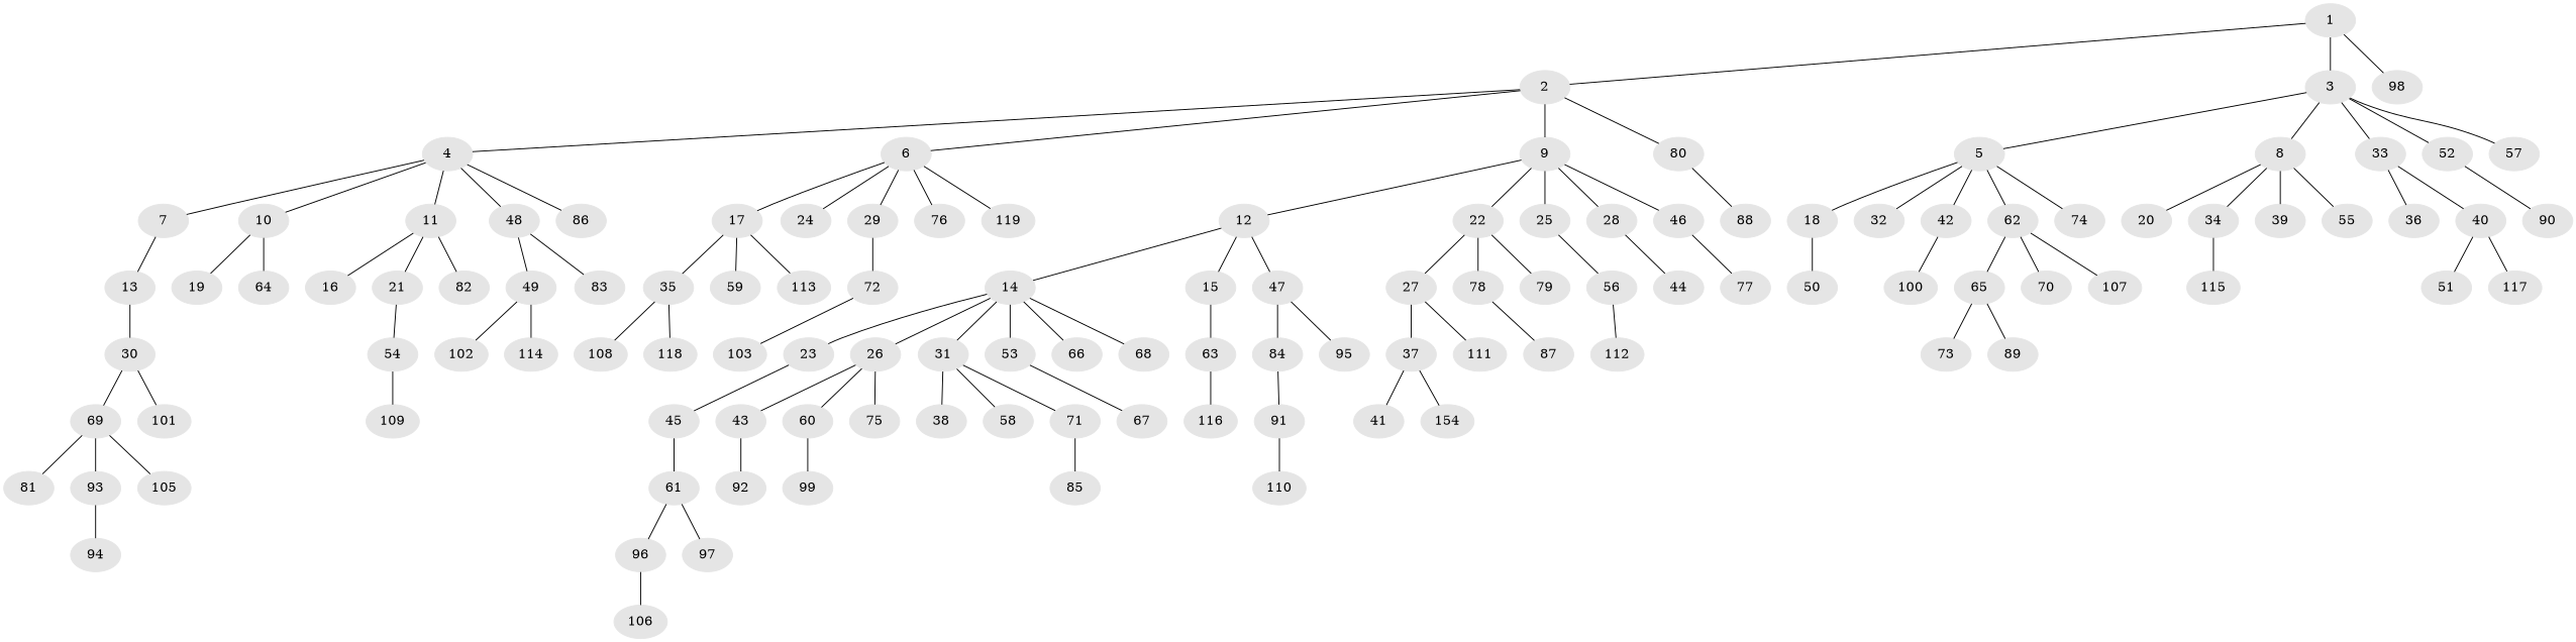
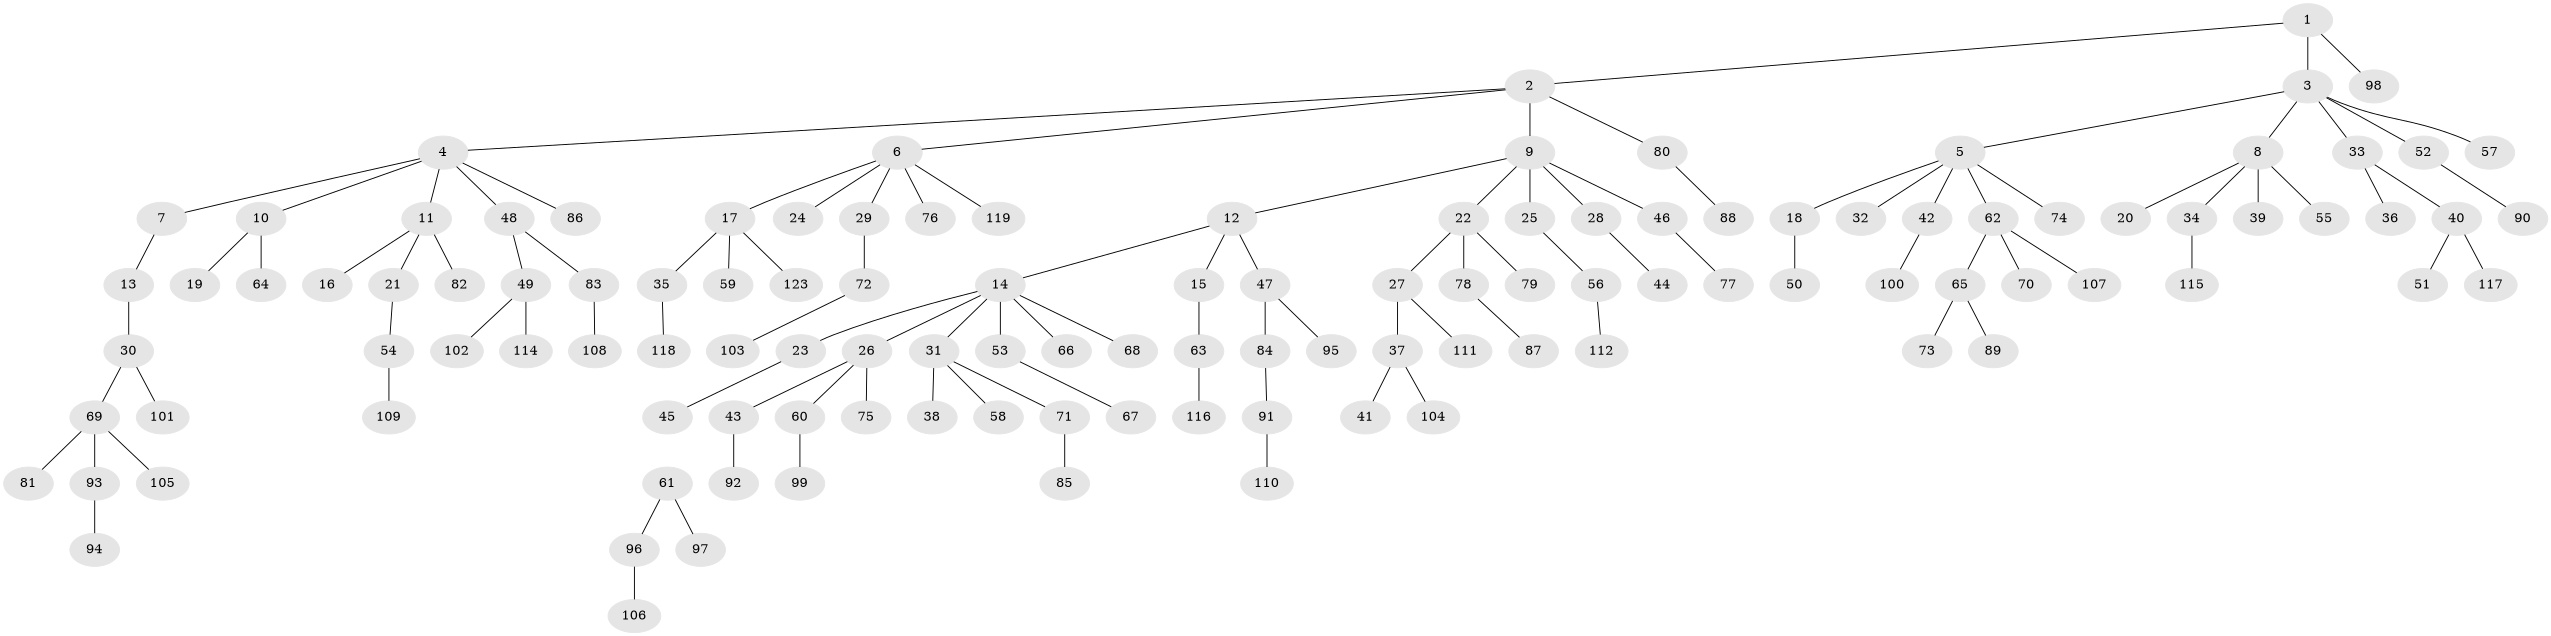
  graph {
    node [color=gray90 style=filled]
    1
    2
    3
    98
    4
    6
    9
    80
    5
    8
    33
    52
    57
    7
    10
    11
    48
    86
    17
    24
    29
    76
    119
    12
    22
    25
    28
    46
    88
    18
    32
    42
    62
    74
    20
    34
    39
    55
    36
    40
    90
    13
    19
    64
    16
    21
    82
    49
    83
    50
    100
    65
    70
    107
    35
    59
-   113
+   113 [label=123]
    72
    30
    115
    14
    15
    47
    27
    78
    79
    56
    44
    77
    54
    23
    26
    31
    53
    66
    68
    63
    84
    95
    69
    101
    45
    43
    60
    75
    38
    58
    71
    67
    116
    108
    118
    109
    37
    111
    87
    61
    112
    92
    99
    41
-   104 [label=154]
+   104
    103
    81
    93
    105
    85
    51
    117
    96
    97
    91
    102
    114
    106
    73
    89
    94
    110
    1 -- 2
    1 -- 3
    1 -- 98
    2 -- 4
    2 -- 6
    2 -- 9
    2 -- 80
    3 -- 5
    3 -- 8
    3 -- 33
    3 -- 52
    3 -- 57
    4 -- 7
    4 -- 10
    4 -- 11
    4 -- 48
    4 -- 86
    6 -- 17
    6 -- 24
    6 -- 29
    6 -- 76
    6 -- 119
    9 -- 12
    9 -- 22
    9 -- 25
    9 -- 28
    9 -- 46
    80 -- 88
    5 -- 18
    5 -- 32
    5 -- 42
    5 -- 62
    5 -- 74
    8 -- 20
    8 -- 34
    8 -- 39
    8 -- 55
    33 -- 36
    33 -- 40
    52 -- 90
    7 -- 13
    10 -- 19
    10 -- 64
    11 -- 16
    11 -- 21
    11 -- 82
    48 -- 49
    48 -- 83
    17 -- 35
    17 -- 59
    17 -- 113
    29 -- 72
    12 -- 14
    12 -- 15
    12 -- 47
    22 -- 27
    22 -- 78
    22 -- 79
    25 -- 56
    28 -- 44
    46 -- 77
    18 -- 50
    42 -- 100
    62 -- 65
    62 -- 70
    62 -- 107
    34 -- 115
    40 -- 51
    40 -- 117
    13 -- 30
    21 -- 54
    49 -- 102
    49 -- 114
    65 -- 73
    65 -- 89
-   35 -- 108
+   83 -- 108
    35 -- 118
    72 -- 103
    30 -- 69
    30 -- 101
    14 -- 23
    14 -- 26
    14 -- 31
    14 -- 53
    14 -- 66
    14 -- 68
    15 -- 63
    47 -- 84
    47 -- 95
    27 -- 37
    27 -- 111
    78 -- 87
    56 -- 112
    54 -- 109
    23 -- 45
    26 -- 43
    26 -- 60
    26 -- 75
    31 -- 38
    31 -- 58
    31 -- 71
    53 -- 67
    63 -- 116
    84 -- 91
    69 -- 81
    69 -- 93
    69 -- 105
-   45 -- 61
    43 -- 92
    60 -- 99
    71 -- 85
    37 -- 41
    37 -- 104
    61 -- 96
    61 -- 97
    93 -- 94
    96 -- 106
    91 -- 110
  }
